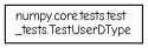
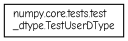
  digraph {
    rankdir=TB
    fontname="Comic Neue"
-   n1 [color=black fillcolor=white fontname="Comic Neue" fontsize=10 height=0.2 label="numpy.core.tests.test\l_tests.TestUserDType" shape=box style=filled width=0.4]
+   n1 [color=black fillcolor=white fontname="Comic Neue" fontsize=10 height=0.2 label="numpy.core.tests.test\l_dtype.TestUserDType" shape=box style=filled width=0.4]
  }
